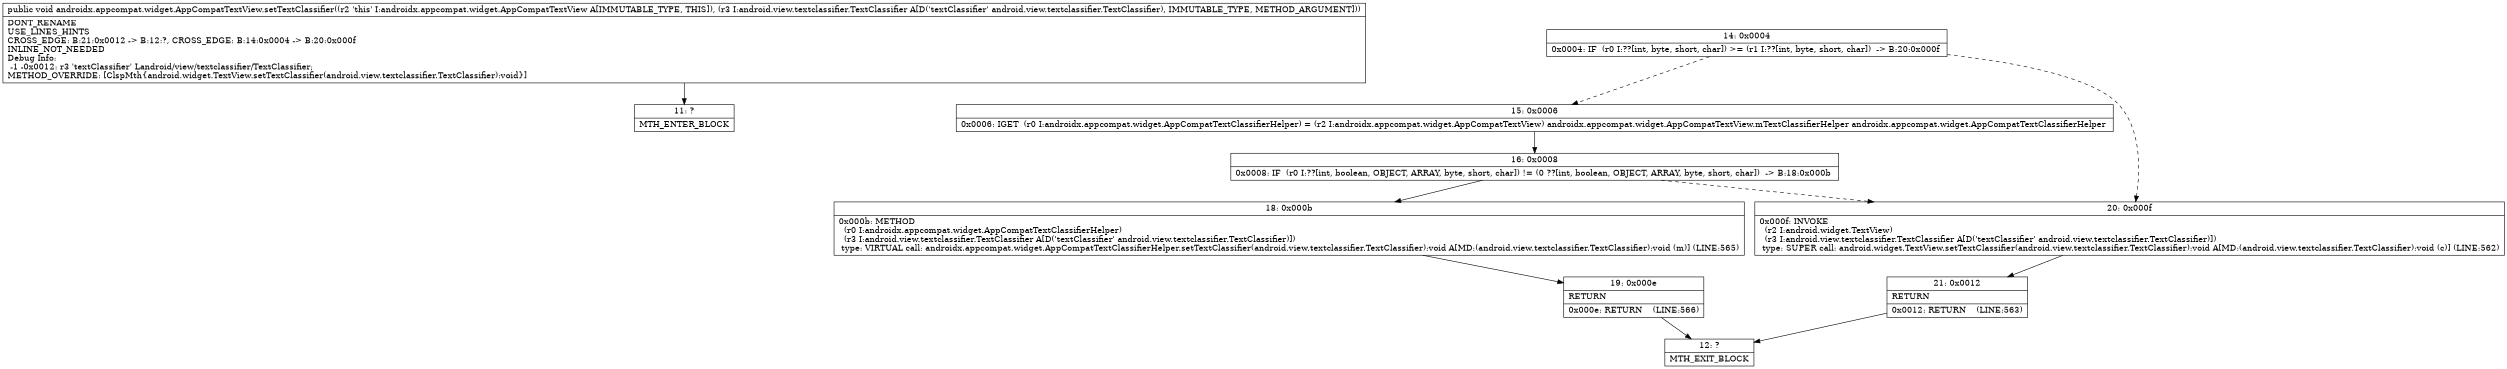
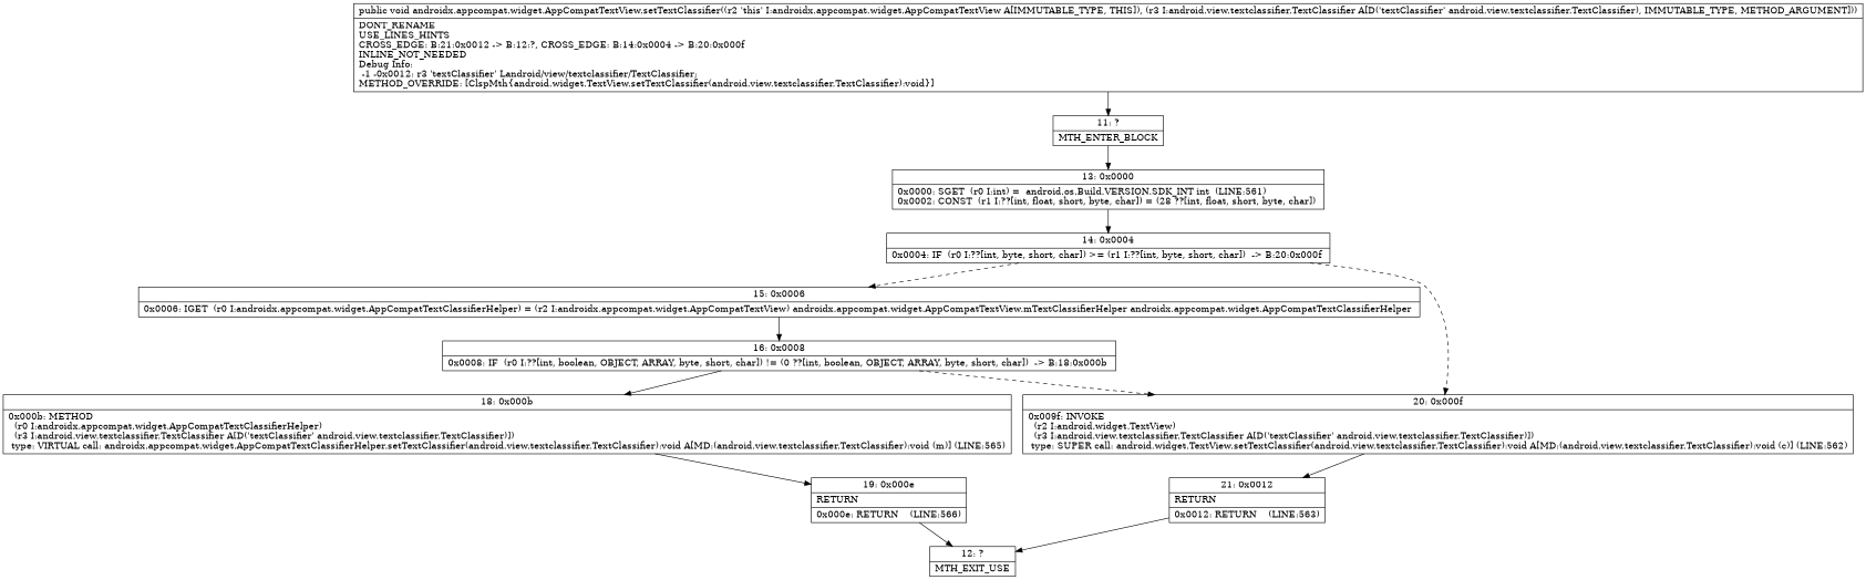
  digraph {
    node [shape=record]
    n1 [label="{11\:\ ?|MTH_ENTER_BLOCK\l}"]
+   n2 [label="{13\:\ 0x0000|0x0000: SGET  (r0 I:int) =  android.os.Build.VERSION.SDK_INT int  (LINE:561)\l0x0002: CONST  (r1 I:??[int, float, short, byte, char]) = (28 ??[int, float, short, byte, char]) \l}"]
    n3 [label="{14\:\ 0x0004|0x0004: IF  (r0 I:??[int, byte, short, char]) \>= (r1 I:??[int, byte, short, char])  \-\> B:20:0x000f \l}"]
    n4 [label="{15\:\ 0x0006|0x0006: IGET  (r0 I:androidx.appcompat.widget.AppCompatTextClassifierHelper) = (r2 I:androidx.appcompat.widget.AppCompatTextView) androidx.appcompat.widget.AppCompatTextView.mTextClassifierHelper androidx.appcompat.widget.AppCompatTextClassifierHelper \l}"]
-   n5 [label="{20\:\ 0x000f|0x000f: INVOKE  \l  (r2 I:android.widget.TextView)\l  (r3 I:android.view.textclassifier.TextClassifier A[D('textClassifier' android.view.textclassifier.TextClassifier)])\l type: SUPER call: android.widget.TextView.setTextClassifier(android.view.textclassifier.TextClassifier):void A[MD:(android.view.textclassifier.TextClassifier):void (c)] (LINE:562)\l}"]
+   n5 [label="{20\:\ 0x000f|0x009f: INVOKE  \l  (r2 I:android.widget.TextView)\l  (r3 I:android.view.textclassifier.TextClassifier A[D('textClassifier' android.view.textclassifier.TextClassifier)])\l type: SUPER call: android.widget.TextView.setTextClassifier(android.view.textclassifier.TextClassifier):void A[MD:(android.view.textclassifier.TextClassifier):void (c)] (LINE:562)\l}"]
    n6 [label="{16\:\ 0x0008|0x0008: IF  (r0 I:??[int, boolean, OBJECT, ARRAY, byte, short, char]) != (0 ??[int, boolean, OBJECT, ARRAY, byte, short, char])  \-\> B:18:0x000b \l}"]
    n7 [label="{21\:\ 0x0012|RETURN\l|0x0012: RETURN    (LINE:563)\l}"]
    n8 [label="{18\:\ 0x000b|0x000b: METHOD  \l  (r0 I:androidx.appcompat.widget.AppCompatTextClassifierHelper)\l  (r3 I:android.view.textclassifier.TextClassifier A[D('textClassifier' android.view.textclassifier.TextClassifier)])\l type: VIRTUAL call: androidx.appcompat.widget.AppCompatTextClassifierHelper.setTextClassifier(android.view.textclassifier.TextClassifier):void A[MD:(android.view.textclassifier.TextClassifier):void (m)] (LINE:565)\l}"]
    n9 [label="{19\:\ 0x000e|RETURN\l|0x000e: RETURN    (LINE:566)\l}"]
-   n10 [label="{12\:\ ?|MTH_EXIT_BLOCK\l}"]
+   n10 [label="{12\:\ ?|MTH_EXIT_USE\l}"]
    n11 [label="{public void androidx.appcompat.widget.AppCompatTextView.setTextClassifier((r2 'this' I:androidx.appcompat.widget.AppCompatTextView A[IMMUTABLE_TYPE, THIS]), (r3 I:android.view.textclassifier.TextClassifier A[D('textClassifier' android.view.textclassifier.TextClassifier), IMMUTABLE_TYPE, METHOD_ARGUMENT]))  | DONT_RENAME\lUSE_LINES_HINTS\lCROSS_EDGE: B:21:0x0012 \-\> B:12:?, CROSS_EDGE: B:14:0x0004 \-\> B:20:0x000f\lINLINE_NOT_NEEDED\lDebug Info:\l  \-1 \-0x0012: r3 'textClassifier' Landroid\/view\/textclassifier\/TextClassifier;\lMETHOD_OVERRIDE: [ClspMth\{android.widget.TextView.setTextClassifier(android.view.textclassifier.TextClassifier):void\}]\l}"]
+   n1 -> n2
+   n2 -> n3
    n3 -> n4 [style=dashed]
    n3 -> n5 [style=dashed]
    n4 -> n6
    n5 -> n7
    n6 -> n5 [style=dashed]
    n6 -> n8
    n7 -> n10
    n8 -> n9
    n9 -> n10
    n11 -> n1
  }
